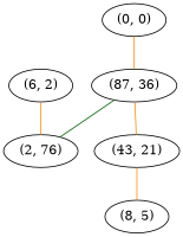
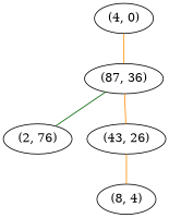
  graph {
    edge [color=darkorange weight=1]
    "(87, 36)"
-   "(43, 26)" [label="(43, 21)"]
+   "(43, 26)"
    "(2, 76)"
-   "(8, 4)" [label="(8, 5)"]
-   "(0, 0)"
-   "(6, 2)"
+   "(8, 4)"
+   "(0, 0)" [label="(4, 0)"]
    "(87, 36)" -- "(43, 26)"
    "(87, 36)" -- "(2, 76)" [color=darkgreen]
    "(43, 26)" -- "(8, 4)"
    "(0, 0)" -- "(87, 36)" [weight=4]
-   "(6, 2)" -- "(2, 76)"
  }
